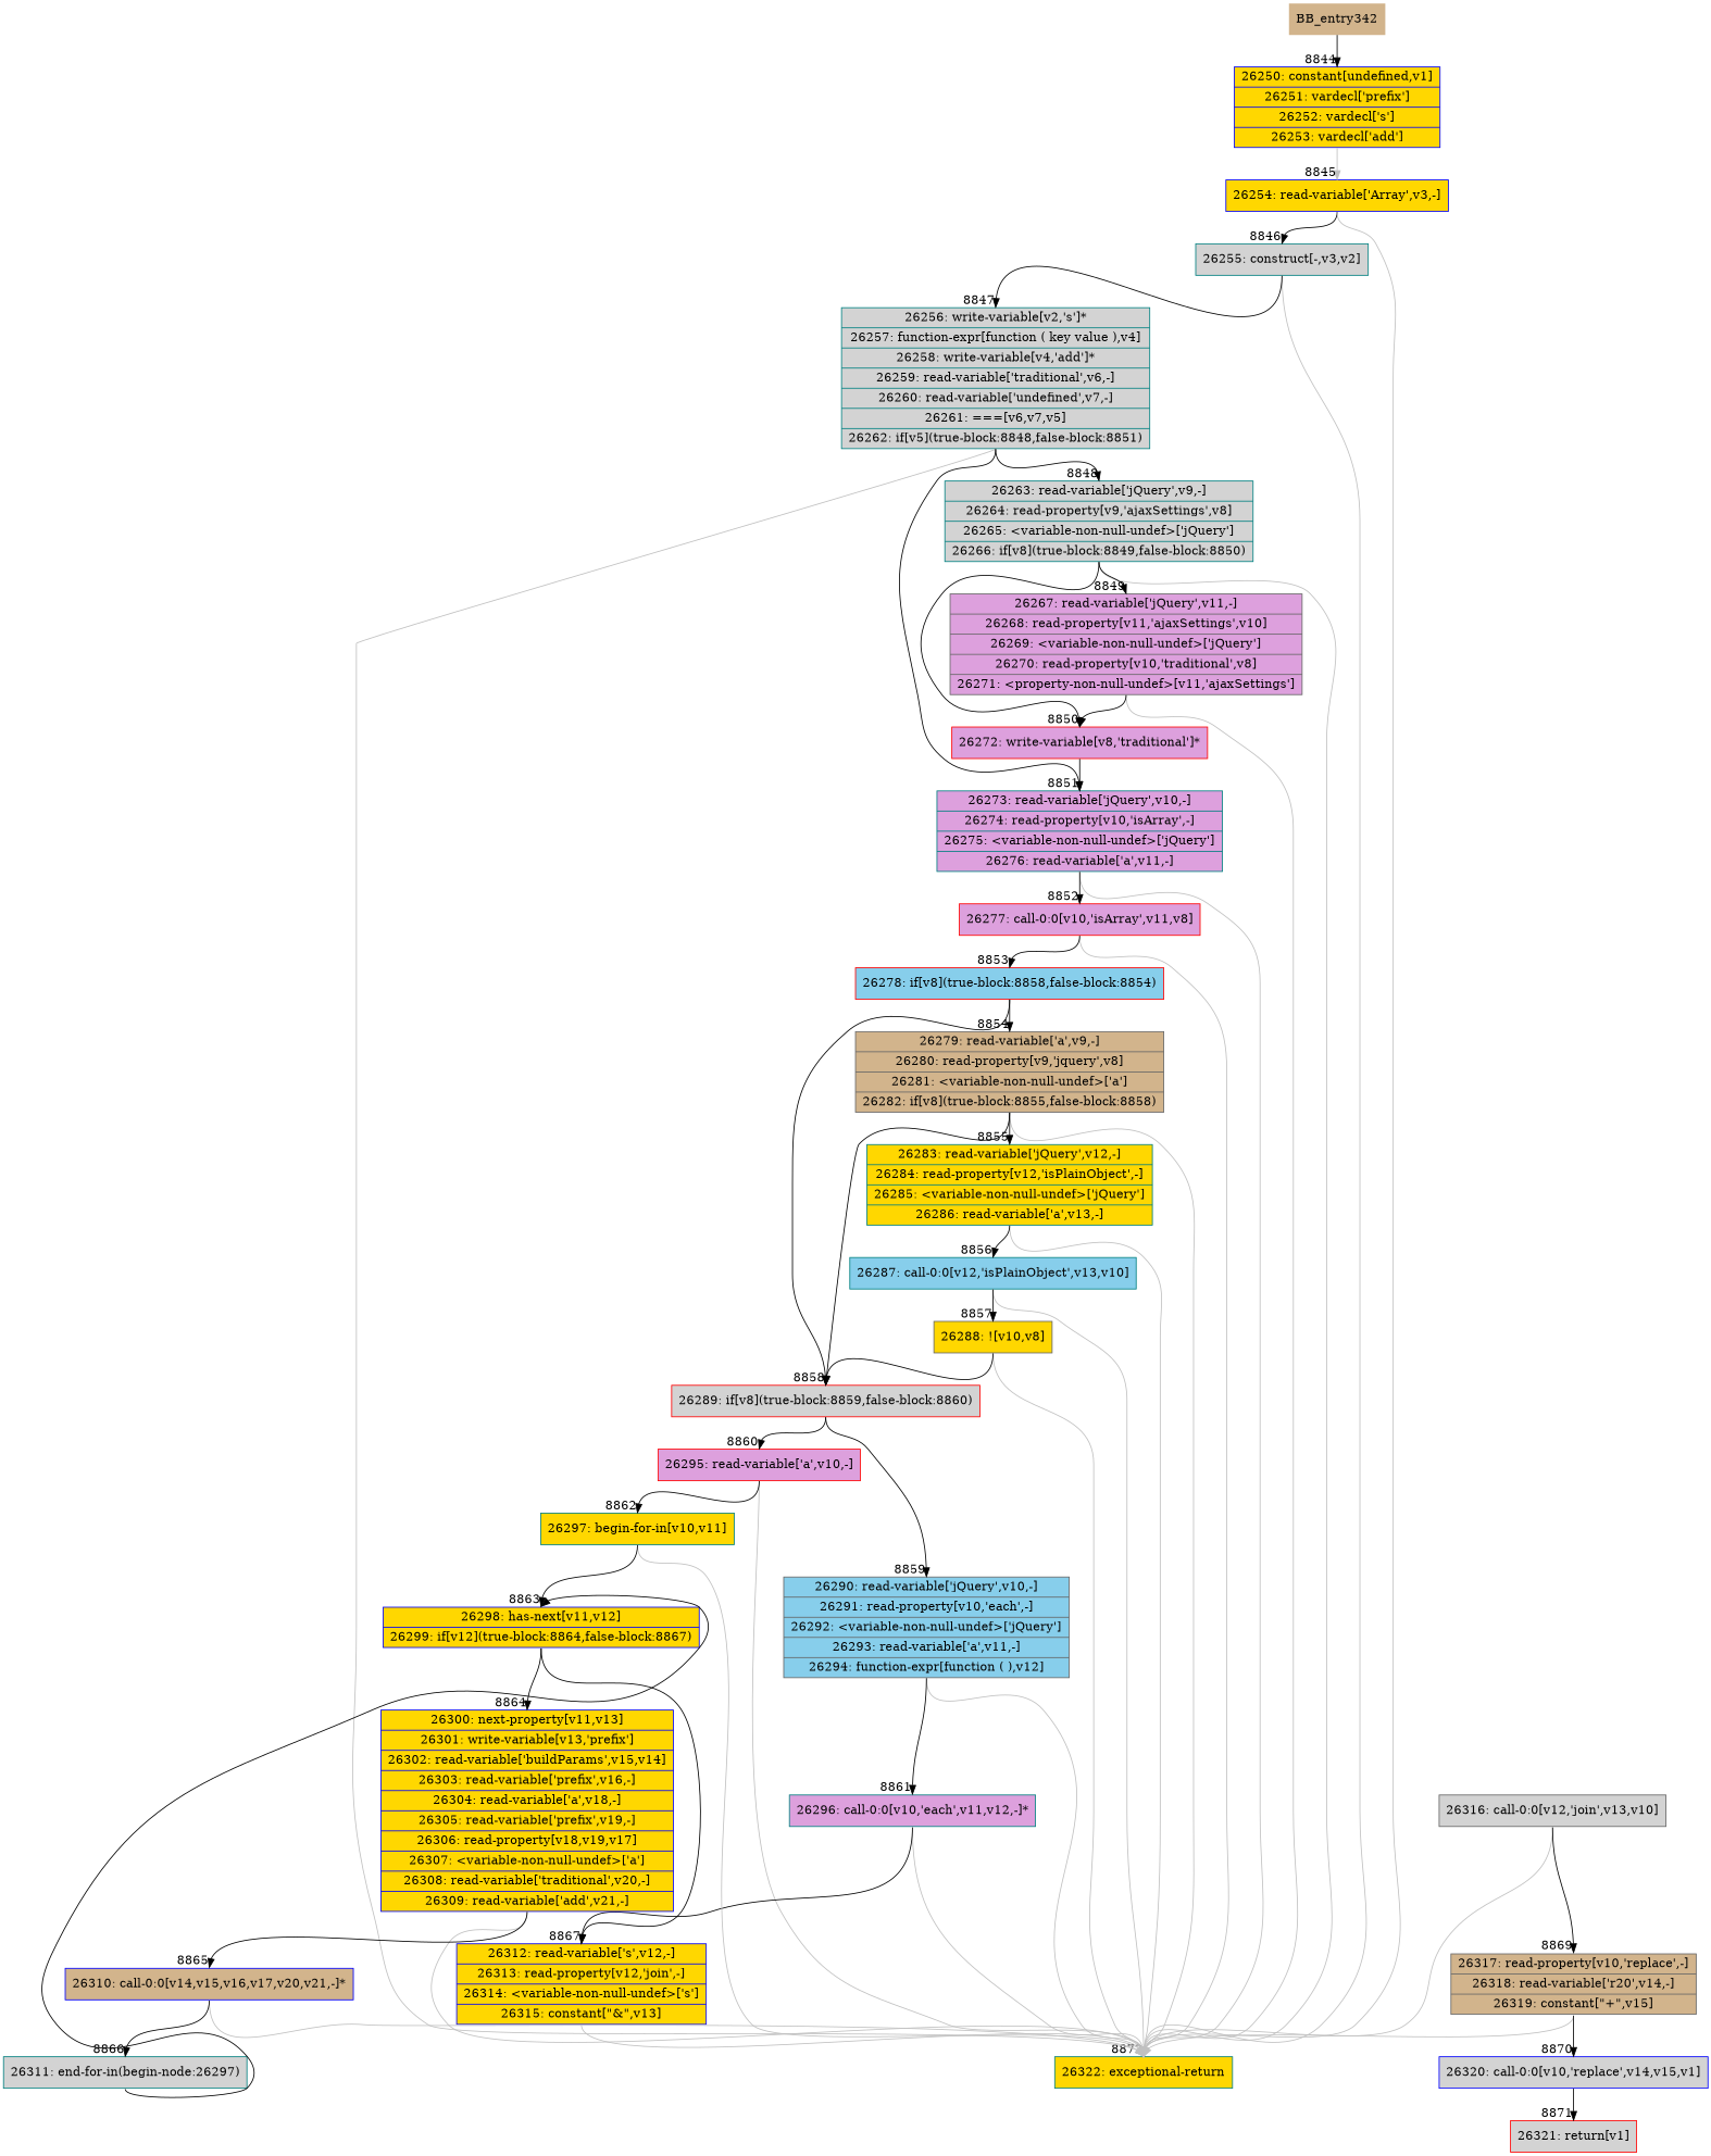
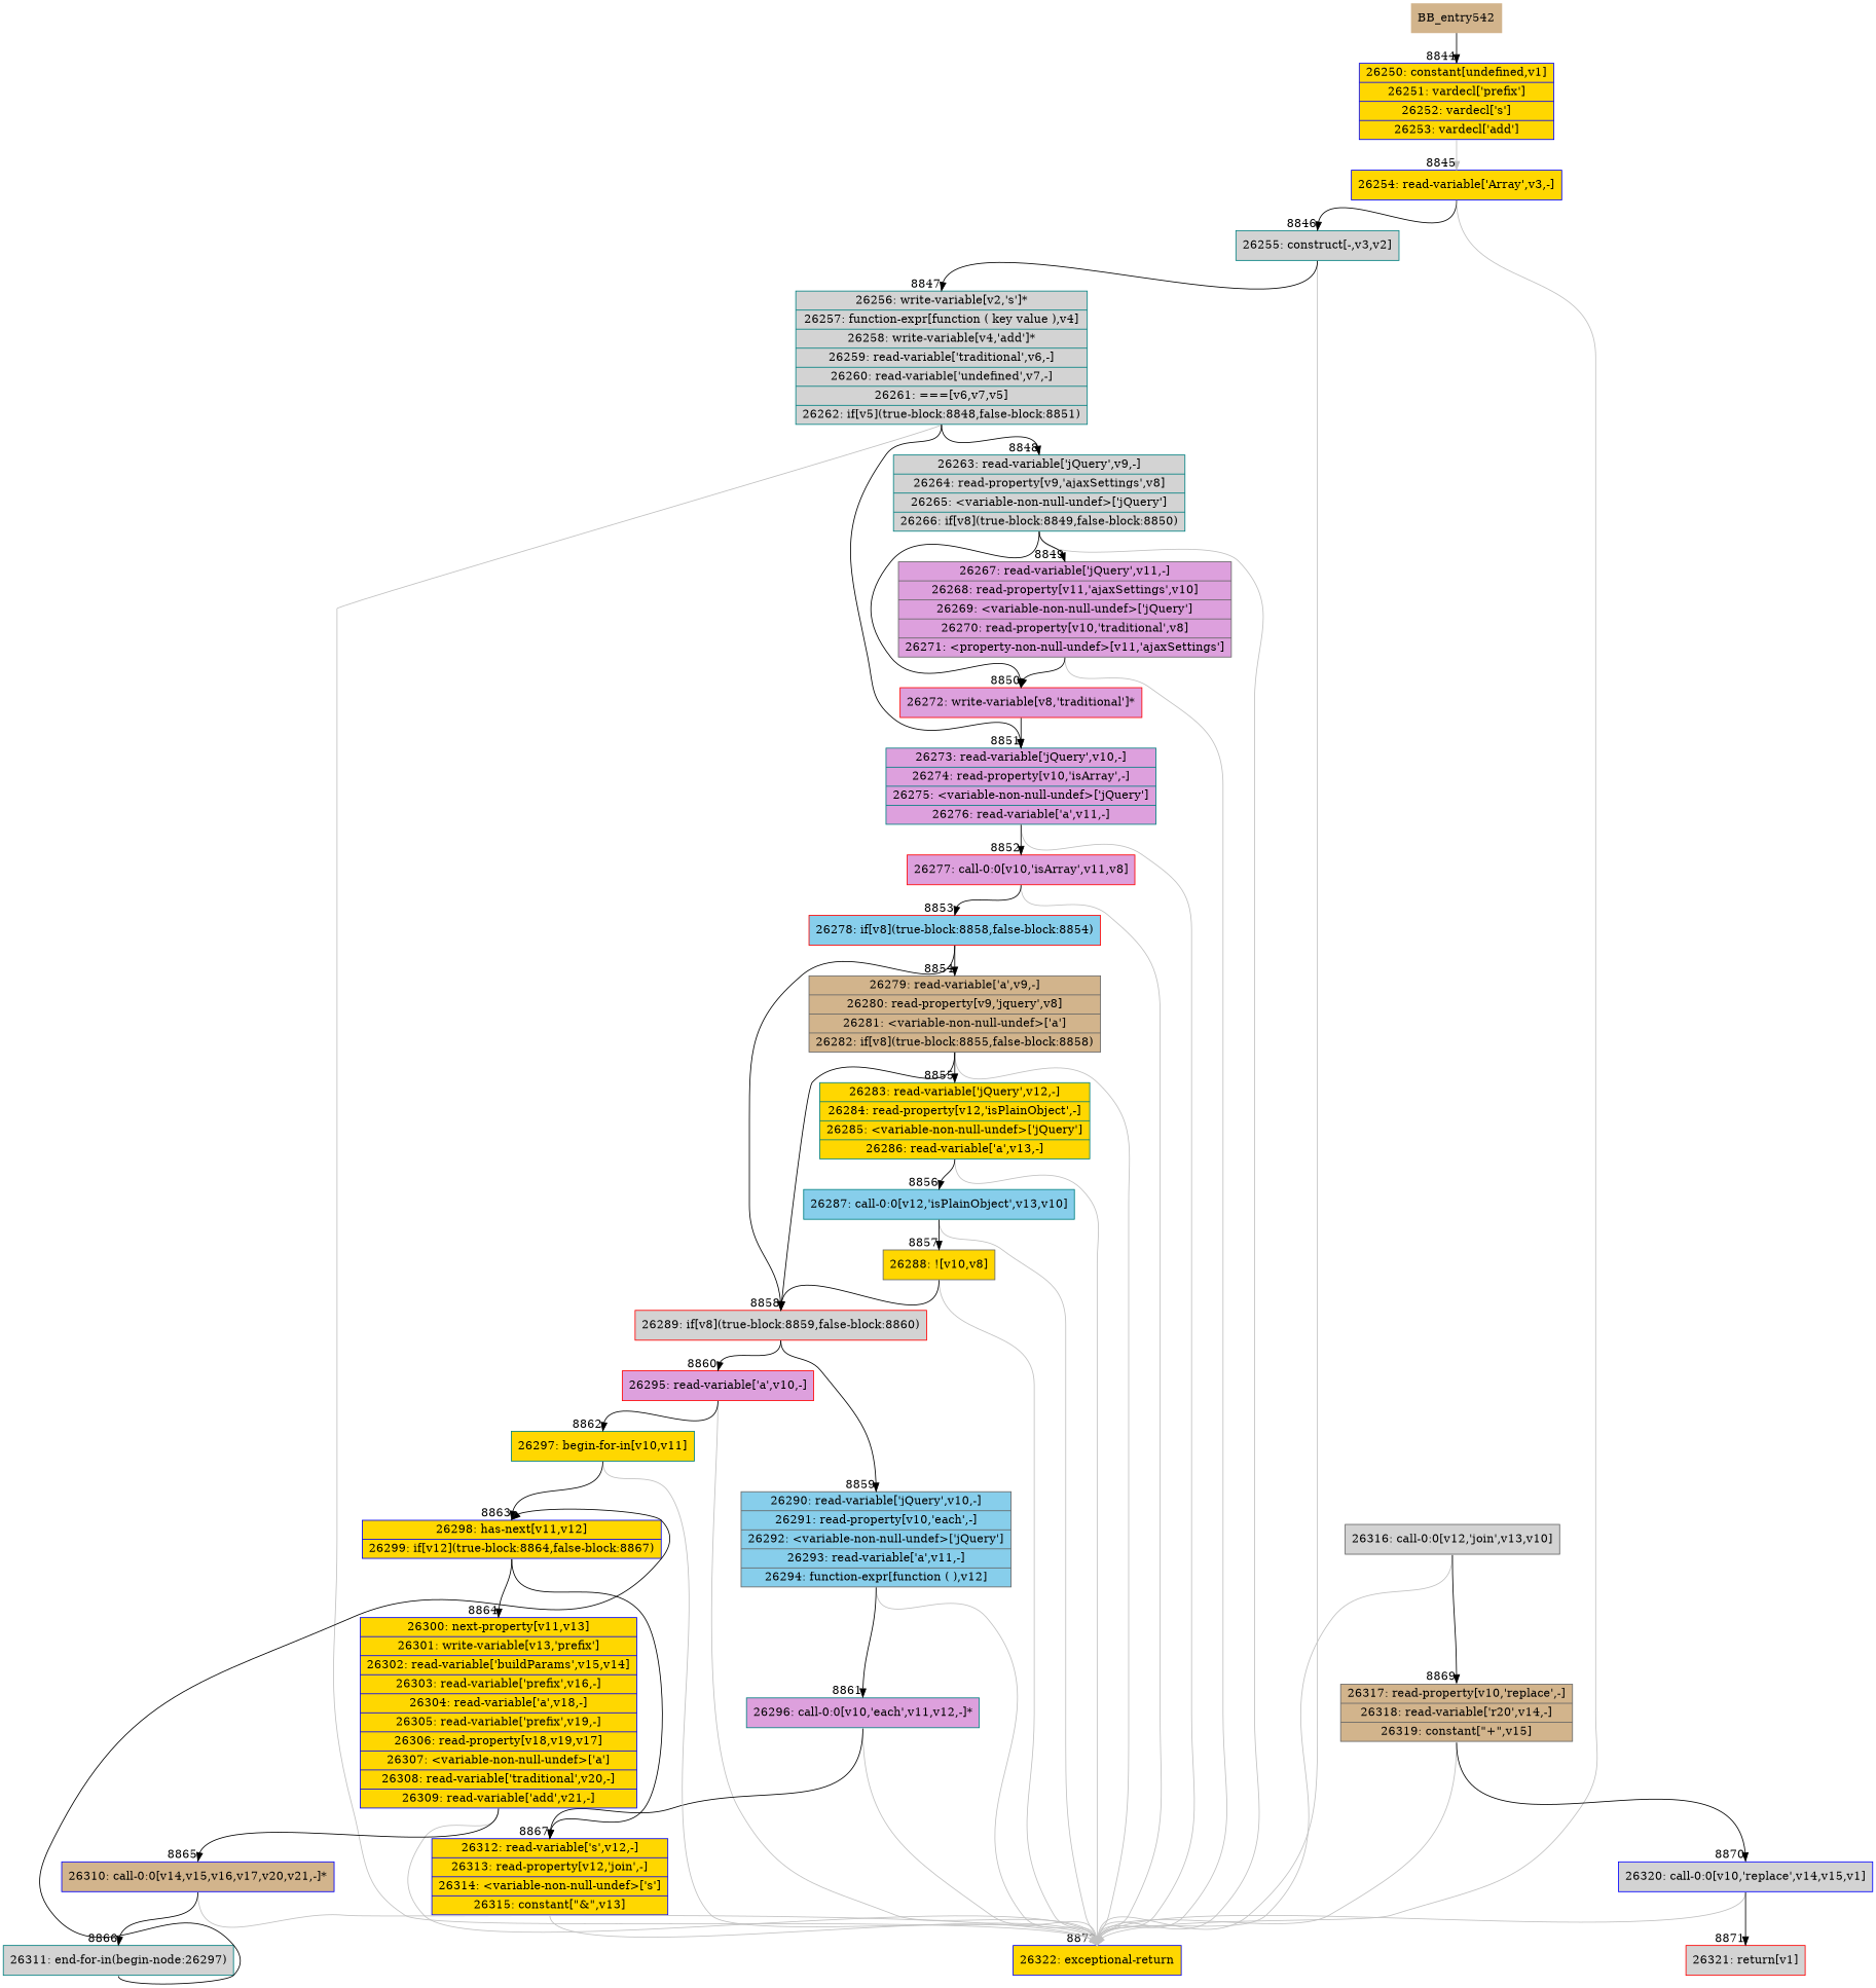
  digraph {
    rankdir=TD
    node [color=teal fillcolor=gold shape=record style=filled]
    edge [headport=n tailport=s]
-   BB_entry542 [color=blue fillcolor=tan shape=none label=BB_entry342]
+   BB_entry542 [color=blue fillcolor=tan shape=none]
    n2 [color=blue label="{26250: constant[undefined,v1]|26251: vardecl['prefix']|26252: vardecl['s']|26253: vardecl['add']}"]
    n3 [color=blue label="{26254: read-variable['Array',v3,-]}"]
    n4 [fillcolor=lightgrey label="{26255: construct[-,v3,v2]}"]
-   n5 [label="{26322: exceptional-return}"]
+   n5 [color=blue label="{26322: exceptional-return}"]
    n6 [fillcolor=lightgrey label="{26256: write-variable[v2,'s']*|26257: function-expr[function ( key value ),v4]|26258: write-variable[v4,'add']*|26259: read-variable['traditional',v6,-]|26260: read-variable['undefined',v7,-]|26261: ===[v6,v7,v5]|26262: if[v5](true-block:8848,false-block:8851)}"]
    n7 [fillcolor=lightgrey label="{26263: read-variable['jQuery',v9,-]|26264: read-property[v9,'ajaxSettings',v8]|26265: \<variable-non-null-undef\>['jQuery']|26266: if[v8](true-block:8849,false-block:8850)}"]
    n8 [fillcolor=plum label="{26273: read-variable['jQuery',v10,-]|26274: read-property[v10,'isArray',-]|26275: \<variable-non-null-undef\>['jQuery']|26276: read-variable['a',v11,-]}"]
    n9 [color=red fillcolor=plum label="{26272: write-variable[v8,'traditional']*}"]
    n10 [color=gray40 fillcolor=plum label="{26267: read-variable['jQuery',v11,-]|26268: read-property[v11,'ajaxSettings',v10]|26269: \<variable-non-null-undef\>['jQuery']|26270: read-property[v10,'traditional',v8]|26271: \<property-non-null-undef\>[v11,'ajaxSettings']}"]
    n11 [color=red fillcolor=plum label="{26277: call-0:0[v10,'isArray',v11,v8]}"]
    n12 [color=red fillcolor=skyblue label="{26278: if[v8](true-block:8858,false-block:8854)}"]
    n13 [color=red fillcolor=lightgrey label="{26289: if[v8](true-block:8859,false-block:8860)}"]
    n14 [color=gray40 fillcolor=tan label="{26279: read-variable['a',v9,-]|26280: read-property[v9,'jquery',v8]|26281: \<variable-non-null-undef\>['a']|26282: if[v8](true-block:8855,false-block:8858)}"]
    n15 [color=gray40 fillcolor=skyblue label="{26290: read-variable['jQuery',v10,-]|26291: read-property[v10,'each',-]|26292: \<variable-non-null-undef\>['jQuery']|26293: read-variable['a',v11,-]|26294: function-expr[function ( ),v12]}"]
    n16 [color=red fillcolor=plum label="{26295: read-variable['a',v10,-]}"]
    n17 [label="{26283: read-variable['jQuery',v12,-]|26284: read-property[v12,'isPlainObject',-]|26285: \<variable-non-null-undef\>['jQuery']|26286: read-variable['a',v13,-]}"]
    n18 [fillcolor=plum label="{26296: call-0:0[v10,'each',v11,v12,-]*}"]
    n19 [label="{26297: begin-for-in[v10,v11]}"]
    n20 [fillcolor=skyblue label="{26287: call-0:0[v12,'isPlainObject',v13,v10]}"]
    n21 [color=gray40 label="{26288: ![v10,v8]}"]
    n22 [color=blue label="{26312: read-variable['s',v12,-]|26313: read-property[v12,'join',-]|26314: \<variable-non-null-undef\>['s']|26315: constant[\"&\",v13]}"]
    n23 [color=blue label="{26298: has-next[v11,v12]|26299: if[v12](true-block:8864,false-block:8867)}"]
    n24 [color=blue label="{26300: next-property[v11,v13]|26301: write-variable[v13,'prefix']|26302: read-variable['buildParams',v15,v14]|26303: read-variable['prefix',v16,-]|26304: read-variable['a',v18,-]|26305: read-variable['prefix',v19,-]|26306: read-property[v18,v19,v17]|26307: \<variable-non-null-undef\>['a']|26308: read-variable['traditional',v20,-]|26309: read-variable['add',v21,-]}"]
    n25 [color=gray40 fillcolor=lightgrey label="{26316: call-0:0[v12,'join',v13,v10]}"]
    n26 [color=gray40 fillcolor=tan label="{26317: read-property[v10,'replace',-]|26318: read-variable['r20',v14,-]|26319: constant[\"+\",v15]}"]
    n27 [color=blue fillcolor=tan label="{26310: call-0:0[v14,v15,v16,v17,v20,v21,-]*}"]
    n28 [fillcolor=lightgrey label="{26311: end-for-in(begin-node:26297)}"]
    n29 [color=blue fillcolor=lightgrey label="{26320: call-0:0[v10,'replace',v14,v15,v1]}"]
    n30 [color=red fillcolor=lightgrey label="{26321: return[v1]}"]
    BB_entry542 -> n2 [headlabel="    8844"]
    n2 -> n3 [color=gray headlabel="      8845"]
    n3 -> n4 [headlabel="      8846"]
    n3 -> n5 [color=gray headlabel="      8872"]
    n4 -> n5 [color=gray]
    n4 -> n6 [headlabel="      8847"]
    n6 -> n5 [color=gray]
    n6 -> n7 [headlabel="      8848"]
    n6 -> n8 [headlabel="      8851"]
    n7 -> n5 [color=gray]
    n7 -> n9 [headlabel="      8850"]
    n7 -> n10 [headlabel="      8849"]
    n8 -> n5 [color=gray]
    n8 -> n11 [headlabel="      8852"]
    n9 -> n8
    n10 -> n5 [color=gray]
    n10 -> n9
    n11 -> n5 [color=gray]
    n11 -> n12 [headlabel="      8853"]
    n12 -> n13 [headlabel="      8858"]
    n12 -> n14 [headlabel="      8854"]
    n13 -> n15 [headlabel="      8859"]
    n13 -> n16 [headlabel="      8860"]
    n14 -> n5 [color=gray]
    n14 -> n13
    n14 -> n17 [headlabel="      8855"]
    n15 -> n5 [color=gray]
    n15 -> n18 [headlabel="      8861"]
    n16 -> n5 [color=gray]
    n16 -> n19 [headlabel="      8862"]
    n17 -> n5 [color=gray]
    n17 -> n20 [headlabel="      8856"]
    n18 -> n5 [color=gray]
    n18 -> n22 [headlabel="      8867"]
    n19 -> n5 [color=gray]
    n19 -> n23 [headlabel="      8863"]
    n20 -> n5 [color=gray]
    n20 -> n21 [headlabel="      8857"]
    n21 -> n5 [color=gray]
    n21 -> n13
    n22 -> n5 [color=gray]
    n23 -> n22
    n23 -> n24 [headlabel="      8864"]
    n24 -> n5 [color=gray]
    n24 -> n27 [headlabel="      8865"]
    n25 -> n5 [color=gray]
    n25 -> n26 [headlabel="      8869"]
    n26 -> n5 [color=gray]
    n26 -> n29 [headlabel="      8870"]
    n27 -> n5 [color=gray]
    n27 -> n28 [headlabel="      8866"]
    n28 -> n23
+   n29 -> n5 [color=gray]
    n29 -> n30 [headlabel="      8871"]
  }
